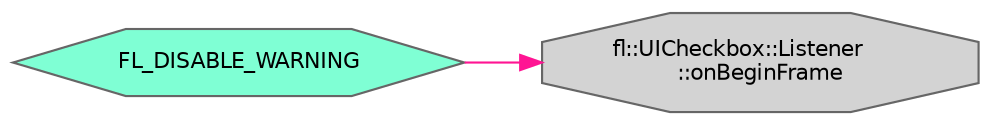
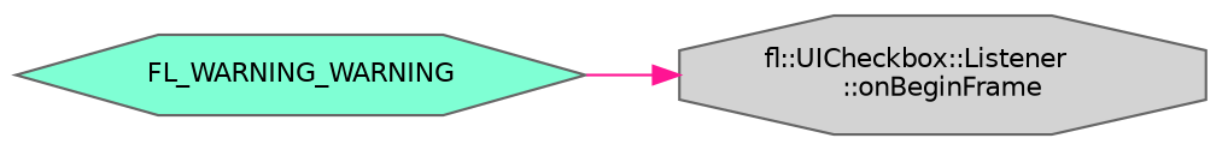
  digraph {
    rankdir=RL
    node [fontname=Helvetica fontsize=10 style=filled]
    n1 [color=gray40 fillcolor=lightgrey fontcolor=black height=0.2 label="fl::UICheckbox::Listener\l::onBeginFrame" shape=octagon width=0.4]
-   n2 [color=grey40 fillcolor=aquamarine height=0.2 label=FL_DISABLE_WARNING shape=hexagon width=0.4]
+   n2 [color=grey40 fillcolor=aquamarine height=0.2 label=FL_WARNING_WARNING shape=hexagon width=0.4]
    n1 -> n2 [color=deeppink dir=back fontname=Helvetica fontsize=10 labelfontname=Helvetica labelfontsize=10 style=solid]
  }
